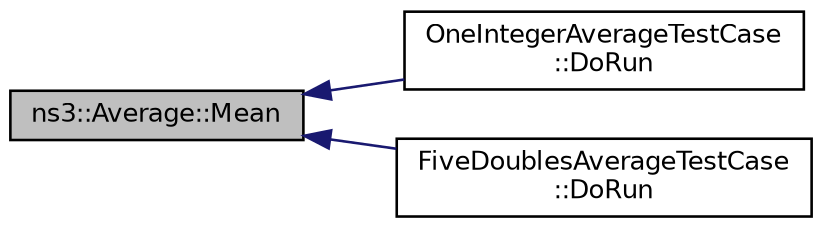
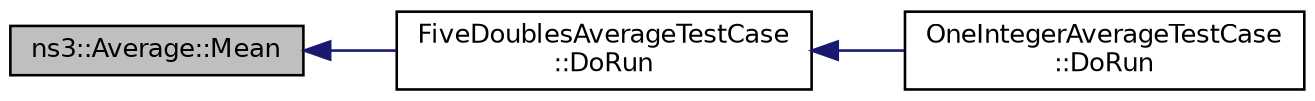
  digraph {
    rankdir=LR
    node [color=black fillcolor=white fontname=Helvetica fontsize=10 shape=record style=filled]
    edge [color=midnightblue dir=back fontname=Helvetica fontsize=10 labelfontname=Helvetica labelfontsize=10 style=solid]
    n1 [fillcolor=grey75 fontcolor=black height=0.2 label="ns3::Average::Mean" width=0.4]
    n2 [height=0.2 label="OneIntegerAverageTestCase\l::DoRun" width=0.4]
    n3 [height=0.2 label="FiveDoublesAverageTestCase\l::DoRun" width=0.4]
-   n1 -> n2
+   n3 -> n2
    n1 -> n3
  }
